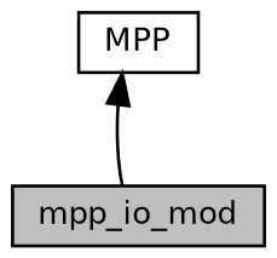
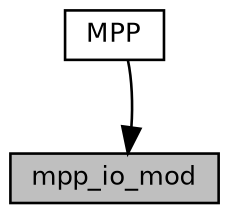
  digraph {
    rankdir=TB
    node [color=black fontname=Helvetica fontsize=10 shape=box style=filled]
    n1 [fillcolor=white height=0.2 label=MPP width=0.4]
    n2 [fillcolor=grey75 fontcolor=black height=0.2 label=mpp_io_mod width=0.4]
-   n1 -> n2 [dir=back fontname=Helvetica fontsize=10 labelfontname=Helvetica labelfontsize=10 shape=plaintext style=solid]
+   n2 -> n1 [dir=back fontname=Helvetica fontsize=10 labelfontname=Helvetica labelfontsize=10 shape=plaintext style=solid]
  }
